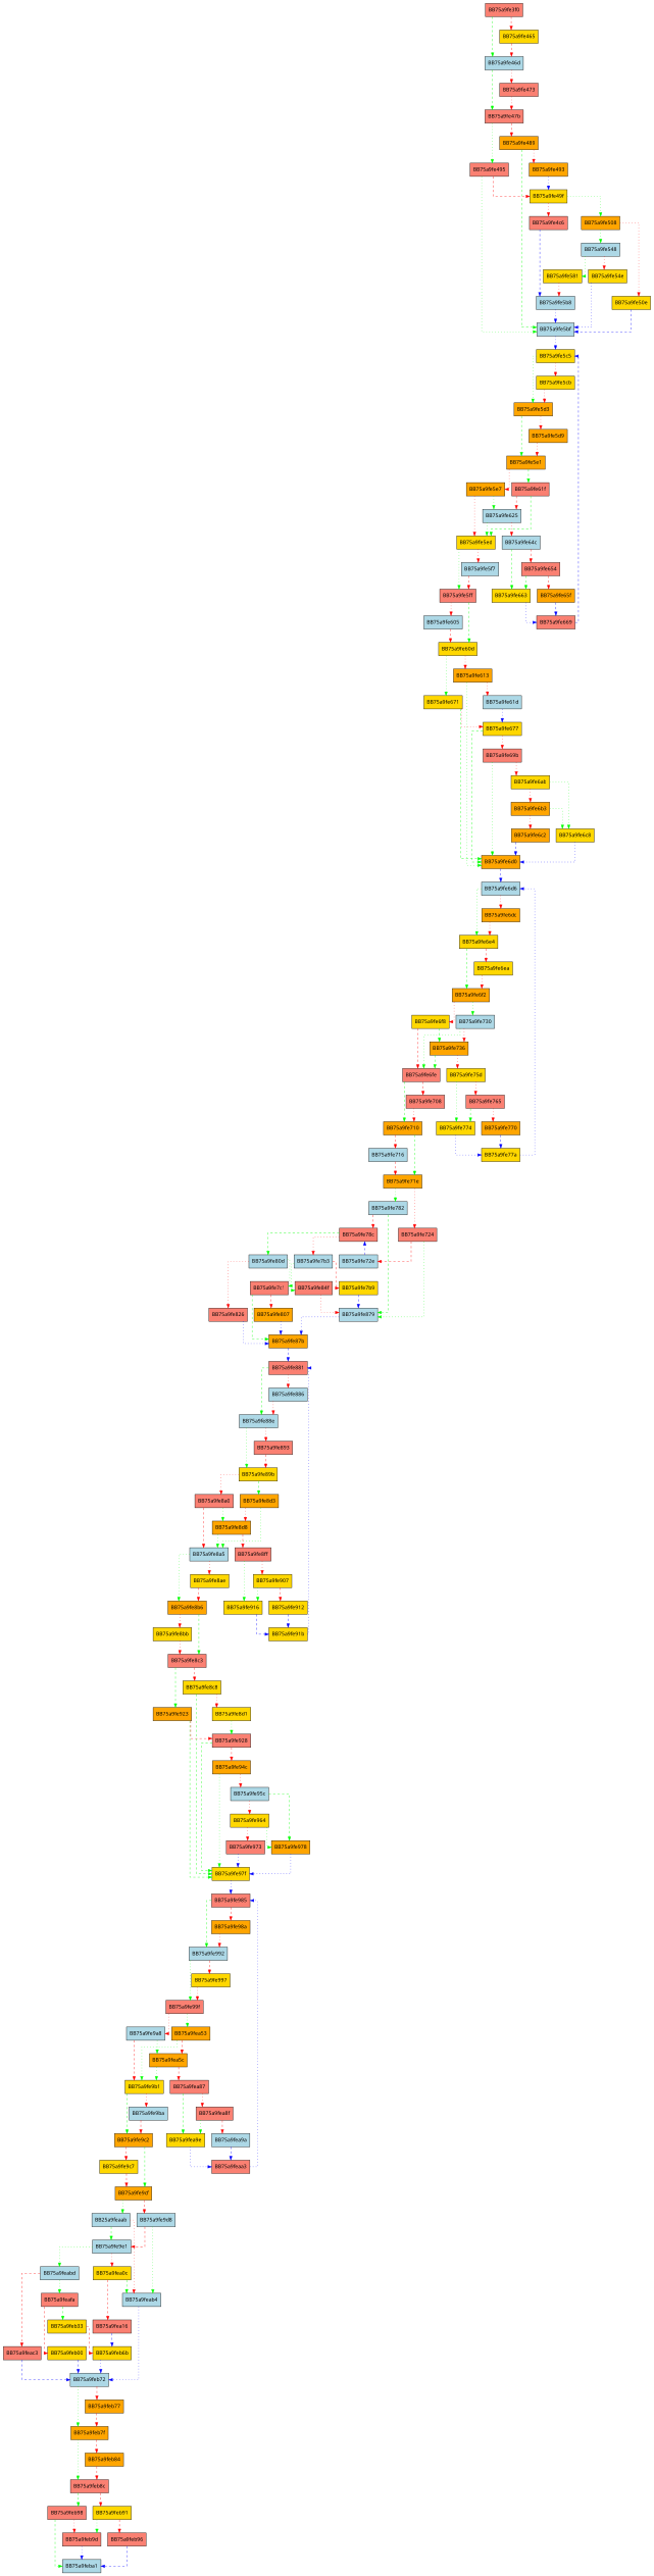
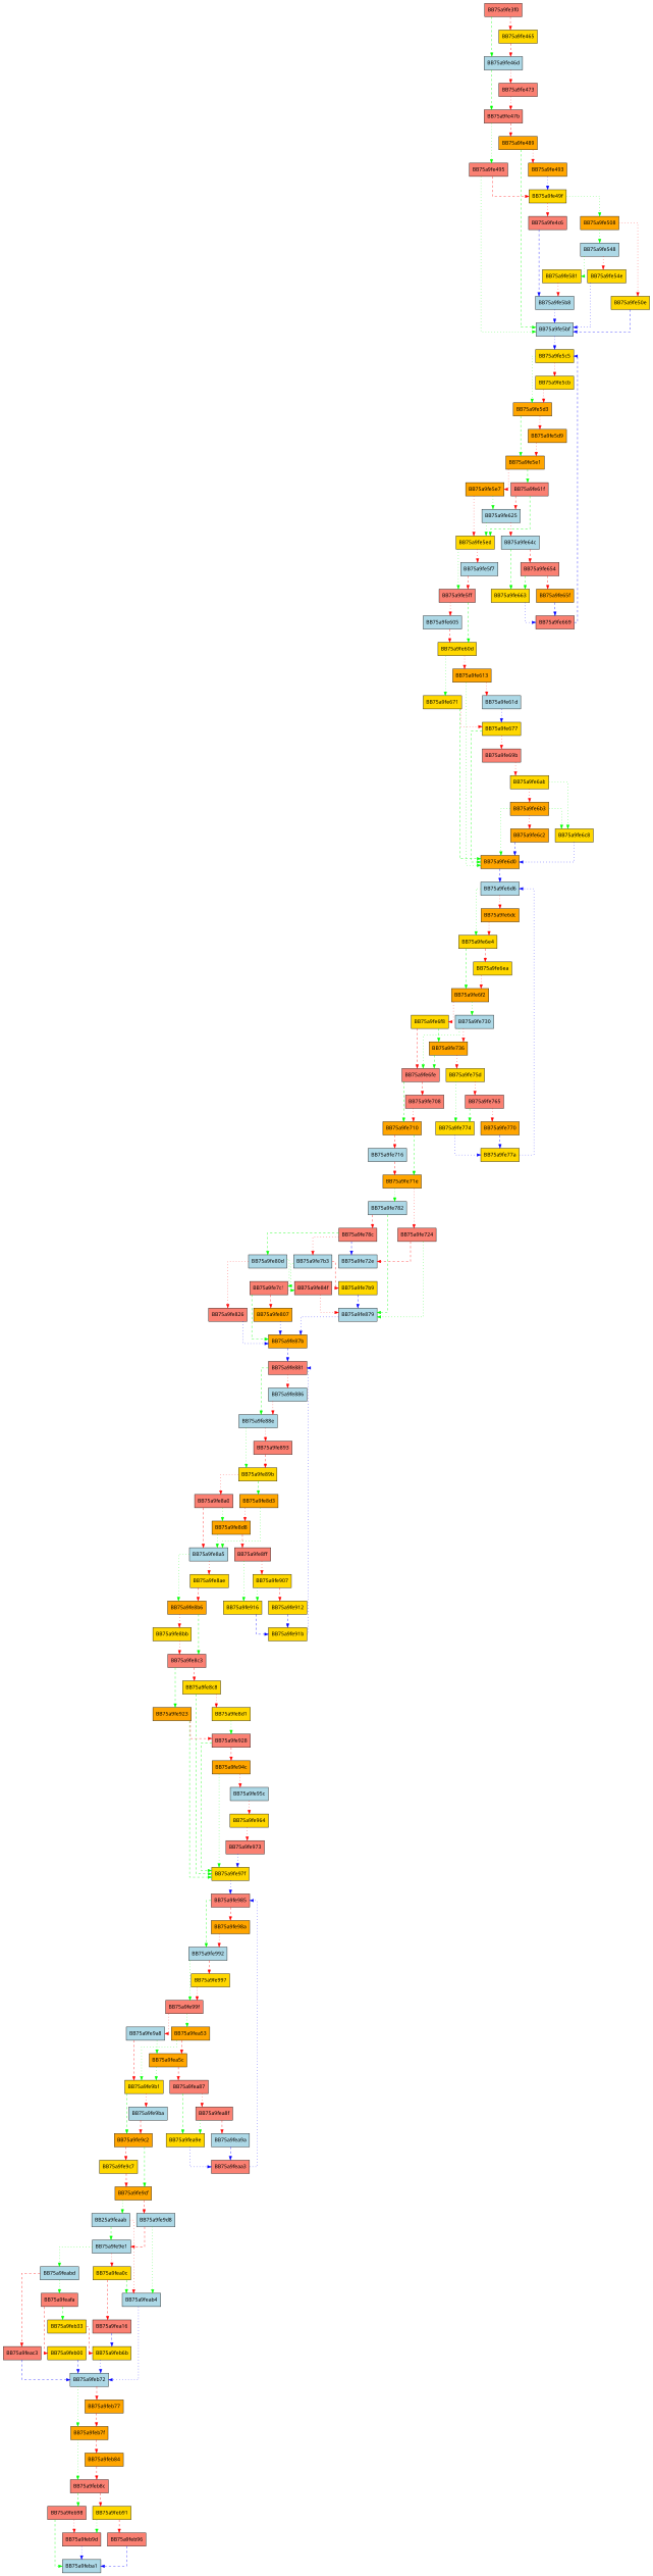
  digraph {
    fontname="Noto Sans"
    splines=ortho
    node [fillcolor=gold fontname="Noto Sans" shape=box style=filled]
    edge [color=red fontname="Noto Sans" style=dotted]
    BB75a9fe3f0 [fillcolor=salmon]
    BB75a9fe46d [fillcolor=lightblue]
    BB75a9fe465
    BB75a9fe47b [fillcolor=salmon]
    BB75a9fe473 [fillcolor=salmon]
    BB75a9fe495 [fillcolor=salmon]
    BB75a9fe489 [fillcolor=orange]
    BB75a9fe5bf [fillcolor=lightblue]
    BB75a9fe49f
    BB75a9fe493 [fillcolor=orange]
    BB75a9fe5c5
    BB75a9fe508 [fillcolor=orange]
    BB75a9fe4c6 [fillcolor=salmon]
    BB75a9fe5d3 [fillcolor=orange]
    BB75a9fe5cb
    BB75a9fe548 [fillcolor=lightblue]
    BB75a9fe50e
    BB75a9fe5b8 [fillcolor=lightblue]
    BB75a9fe581
    BB75a9fe54e
    BB75a9fe5e1 [fillcolor=orange]
    BB75a9fe5d9 [fillcolor=orange]
    BB75a9fe61f [fillcolor=salmon]
    BB75a9fe5e7 [fillcolor=orange]
    BB75a9fe625 [fillcolor=lightblue]
    BB75a9fe5ed
    BB75a9fe64c [fillcolor=lightblue]
    BB75a9fe5ff [fillcolor=salmon]
    BB75a9fe5f7 [fillcolor=lightblue]
    BB75a9fe663
    BB75a9fe654 [fillcolor=salmon]
    BB75a9fe60d
    BB75a9fe605 [fillcolor=lightblue]
    BB75a9fe671
    BB75a9fe613 [fillcolor=orange]
    BB75a9fe6d0 [fillcolor=orange]
    BB75a9fe677
    BB75a9fe61d [fillcolor=lightblue]
    BB75a9fe6d6 [fillcolor=lightblue]
    BB75a9fe69b [fillcolor=salmon]
    BB75a9fe6e4
    BB75a9fe6dc [fillcolor=orange]
    BB75a9fe6ab
    BB75a9fe669 [fillcolor=salmon]
    BB75a9fe65f [fillcolor=orange]
    BB75a9fe6c8
    BB75a9fe6b3 [fillcolor=orange]
    BB75a9fe6c2 [fillcolor=orange]
    BB75a9fe6f2 [fillcolor=orange]
    BB75a9fe6ea
    BB75a9fe730 [fillcolor=lightblue]
    BB75a9fe6f8
    BB75a9fe736 [fillcolor=orange]
    BB75a9fe6fe [fillcolor=salmon]
    BB75a9fe75d
    BB75a9fe710 [fillcolor=orange]
    BB75a9fe708 [fillcolor=salmon]
    BB75a9fe774
    BB75a9fe765 [fillcolor=salmon]
    BB75a9fe71e [fillcolor=orange]
    BB75a9fe716 [fillcolor=lightblue]
    BB75a9fe782 [fillcolor=lightblue]
    BB75a9fe724 [fillcolor=salmon]
    BB75a9fe879 [fillcolor=lightblue]
    BB75a9fe78c [fillcolor=salmon]
    BB75a9fe72e [fillcolor=lightblue]
    BB75a9fe87b [fillcolor=orange]
    BB75a9fe80d [fillcolor=lightblue]
    BB75a9fe7b3 [fillcolor=lightblue]
    BB75a9fe881 [fillcolor=salmon]
    BB75a9fe84f [fillcolor=salmon]
    BB75a9fe826 [fillcolor=salmon]
    BB75a9fe7c1 [fillcolor=salmon]
    BB75a9fe7b9
    BB75a9fe77a
    BB75a9fe770 [fillcolor=orange]
    BB75a9fe807 [fillcolor=orange]
    BB75a9fe88e [fillcolor=lightblue]
    BB75a9fe886 [fillcolor=lightblue]
    BB75a9fe89b
    BB75a9fe893 [fillcolor=salmon]
    BB75a9fe8d3 [fillcolor=orange]
    BB75a9fe8a0 [fillcolor=salmon]
    BB75a9fe8d8 [fillcolor=orange]
    BB75a9fe8a5 [fillcolor=lightblue]
    BB75a9fe8ff [fillcolor=salmon]
    BB75a9fe8b6 [fillcolor=orange]
    BB75a9fe8ae
    BB75a9fe916
    BB75a9fe907
    BB75a9fe8c3 [fillcolor=salmon]
    BB75a9fe8bb
    BB75a9fe923 [fillcolor=orange]
    BB75a9fe8c8
    BB75a9fe97f
    BB75a9fe928 [fillcolor=salmon]
    BB75a9fe8d1
    BB75a9fe985 [fillcolor=salmon]
    BB75a9fe94c [fillcolor=orange]
    BB75a9fe992 [fillcolor=lightblue]
    BB75a9fe98a [fillcolor=orange]
    BB75a9fe95c [fillcolor=lightblue]
    BB75a9fe91b
    BB75a9fe912
-   BB75a9fe978 [fillcolor=orange]
    BB75a9fe964
    BB75a9fe973 [fillcolor=salmon]
    BB75a9fe99f [fillcolor=salmon]
    BB75a9fe997
    BB75a9fea53 [fillcolor=orange]
    BB75a9fe9a8 [fillcolor=lightblue]
    BB75a9fea5c [fillcolor=orange]
    BB75a9fe9b1
    BB75a9fea87 [fillcolor=salmon]
    BB75a9fe9c2 [fillcolor=orange]
    BB75a9fe9ba [fillcolor=lightblue]
    BB75a9fea9e
    BB75a9fea8f [fillcolor=salmon]
    BB75a9fe9cf [fillcolor=orange]
    BB75a9fe9c7
    n121 [fillcolor=lightblue label=BB25a9feaab]
    BB75a9fe9d8 [fillcolor=lightblue]
    BB75a9feab4 [fillcolor=lightblue]
    BB75a9fe9e1 [fillcolor=lightblue]
    BB75a9feb72 [fillcolor=lightblue]
    BB75a9feabd [fillcolor=lightblue]
    BB75a9fea0c
    BB75a9feb7f [fillcolor=orange]
    BB75a9feb77 [fillcolor=orange]
    BB75a9feafa [fillcolor=salmon]
    BB75a9feac3 [fillcolor=salmon]
    BB75a9fea16 [fillcolor=salmon]
    BB75a9feb33
    BB75a9feb00
    BB75a9feb6b
    BB75a9feaa3 [fillcolor=salmon]
    BB75a9fea9a [fillcolor=lightblue]
    BB75a9feb8c [fillcolor=salmon]
    BB75a9feb84 [fillcolor=orange]
    BB75a9feb98 [fillcolor=salmon]
    BB75a9feb91
    BB75a9feb9d [fillcolor=salmon]
    BB75a9feba1 [fillcolor=lightblue]
    BB75a9feb96 [fillcolor=salmon]
    BB75a9fe3f0 -> BB75a9fe46d [color=green style=dashed]
    BB75a9fe3f0 -> BB75a9fe465 [style=dashed]
    BB75a9fe46d -> BB75a9fe47b [color=green style=dashed]
    BB75a9fe46d -> BB75a9fe473
    BB75a9fe465 -> BB75a9fe46d [style=dashed]
    BB75a9fe47b -> BB75a9fe495 [color=green]
    BB75a9fe47b -> BB75a9fe489 [style=dashed]
    BB75a9fe473 -> BB75a9fe47b
    BB75a9fe495 -> BB75a9fe5bf [color=green]
    BB75a9fe495 -> BB75a9fe49f [style=dashed]
    BB75a9fe489 -> BB75a9fe5bf [color=green style=dashed]
    BB75a9fe489 -> BB75a9fe493
    BB75a9fe5bf -> BB75a9fe5c5 [color=blue]
    BB75a9fe49f -> BB75a9fe508 [color=green]
    BB75a9fe49f -> BB75a9fe4c6
    BB75a9fe493 -> BB75a9fe49f [color=blue]
    BB75a9fe5c5 -> BB75a9fe5d3 [color=green]
    BB75a9fe5c5 -> BB75a9fe5cb
    BB75a9fe508 -> BB75a9fe548 [color=green]
    BB75a9fe508 -> BB75a9fe50e
    BB75a9fe4c6 -> BB75a9fe5b8 [color=blue style=dashed]
    BB75a9fe5d3 -> BB75a9fe5e1 [color=green style=dashed]
    BB75a9fe5d3 -> BB75a9fe5d9
    BB75a9fe5cb -> BB75a9fe5d3
    BB75a9fe548 -> BB75a9fe581 [color=green]
    BB75a9fe548 -> BB75a9fe54e
    BB75a9fe50e -> BB75a9fe5bf [color=blue style=dashed]
    BB75a9fe5b8 -> BB75a9fe5bf [color=blue]
    BB75a9fe581 -> BB75a9fe5b8
    BB75a9fe54e -> BB75a9fe5bf [color=blue]
    BB75a9fe5e1 -> BB75a9fe61f [color=green style=dashed]
    BB75a9fe5e1 -> BB75a9fe5e7
    BB75a9fe5d9 -> BB75a9fe5e1
    BB75a9fe61f -> BB75a9fe625 [style=dashed]
    BB75a9fe61f -> BB75a9fe5ed [color=green style=dashed]
    BB75a9fe5e7 -> BB75a9fe625 [color=green]
    BB75a9fe5e7 -> BB75a9fe5ed
    BB75a9fe625 -> BB75a9fe5ed [color=green]
    BB75a9fe625 -> BB75a9fe64c
    BB75a9fe5ed -> BB75a9fe5ff [color=green]
    BB75a9fe5ed -> BB75a9fe5f7
    BB75a9fe64c -> BB75a9fe663 [color=green style=dashed]
    BB75a9fe64c -> BB75a9fe654 [style=dashed]
    BB75a9fe5ff -> BB75a9fe60d [color=green style=dashed]
    BB75a9fe5ff -> BB75a9fe605
    BB75a9fe5f7 -> BB75a9fe5ff [style=dashed]
    BB75a9fe663 -> BB75a9fe669 [color=blue]
    BB75a9fe654 -> BB75a9fe663 [color=green style=dashed]
    BB75a9fe654 -> BB75a9fe65f [style=dashed]
    BB75a9fe60d -> BB75a9fe671 [color=green]
    BB75a9fe60d -> BB75a9fe613
    BB75a9fe605 -> BB75a9fe60d [style=dashed]
    BB75a9fe671 -> BB75a9fe6d0 [color=green style=dashed]
    BB75a9fe671 -> BB75a9fe677
    BB75a9fe613 -> BB75a9fe6d0 [color=green]
    BB75a9fe613 -> BB75a9fe61d
    BB75a9fe6d0 -> BB75a9fe6d6 [color=blue style=dashed]
    BB75a9fe677 -> BB75a9fe6d0 [color=green style=dashed]
    BB75a9fe677 -> BB75a9fe69b
    BB75a9fe61d -> BB75a9fe677 [color=blue]
    BB75a9fe6d6 -> BB75a9fe6e4 [color=green]
    BB75a9fe6d6 -> BB75a9fe6dc
-   BB75a9fe69b -> BB75a9fe6d0 [color=green]
+   BB75a9fe6b3 -> BB75a9fe6d0 [color=green]
    BB75a9fe69b -> BB75a9fe6ab
    BB75a9fe6e4 -> BB75a9fe6f2 [color=green style=dashed]
    BB75a9fe6e4 -> BB75a9fe6ea [style=dashed]
    BB75a9fe6dc -> BB75a9fe6e4
    BB75a9fe6ab -> BB75a9fe6c8 [color=green]
    BB75a9fe6ab -> BB75a9fe6b3
    BB75a9fe669 -> BB75a9fe5c5 [color=blue style=dashed]
    BB75a9fe65f -> BB75a9fe669 [color=blue style=dashed]
    BB75a9fe6c8 -> BB75a9fe6d0 [color=blue]
    BB75a9fe6b3 -> BB75a9fe6c8 [color=green]
    BB75a9fe6b3 -> BB75a9fe6c2
    BB75a9fe6c2 -> BB75a9fe6d0 [color=blue style=dashed]
    BB75a9fe6f2 -> BB75a9fe730 [color=green]
    BB75a9fe6f2 -> BB75a9fe6f8
    BB75a9fe6ea -> BB75a9fe6f2
    BB75a9fe730 -> BB75a9fe736
    BB75a9fe730 -> BB75a9fe6fe [color=green]
    BB75a9fe6f8 -> BB75a9fe736 [color=green style=dashed]
    BB75a9fe6f8 -> BB75a9fe6fe [style=dashed]
    BB75a9fe736 -> BB75a9fe6fe [color=green style=dashed]
    BB75a9fe736 -> BB75a9fe75d
    BB75a9fe6fe -> BB75a9fe710 [color=green style=dashed]
    BB75a9fe6fe -> BB75a9fe708 [style=dashed]
    BB75a9fe75d -> BB75a9fe774 [color=green]
    BB75a9fe75d -> BB75a9fe765
    BB75a9fe710 -> BB75a9fe71e [color=green style=dashed]
    BB75a9fe710 -> BB75a9fe716 [style=dashed]
    BB75a9fe708 -> BB75a9fe710
    BB75a9fe774 -> BB75a9fe77a [color=blue]
    BB75a9fe765 -> BB75a9fe774 [color=green style=dashed]
    BB75a9fe765 -> BB75a9fe770
    BB75a9fe71e -> BB75a9fe782 [color=green]
    BB75a9fe71e -> BB75a9fe724
    BB75a9fe716 -> BB75a9fe71e [style=dashed]
    BB75a9fe782 -> BB75a9fe879 [color=green style=dashed]
    BB75a9fe782 -> BB75a9fe78c [style=dashed]
    BB75a9fe724 -> BB75a9fe879 [color=green]
    BB75a9fe724 -> BB75a9fe72e [style=dashed]
    BB75a9fe879 -> BB75a9fe87b [color=blue]
    BB75a9fe78c -> BB75a9fe80d [color=green style=dashed]
    BB75a9fe78c -> BB75a9fe7b3
-   BB75a9fe72e -> BB75a9fe78c [color=blue style=dashed]
+   BB75a9fe78c -> BB75a9fe72e [color=blue style=dashed]
    BB75a9fe87b -> BB75a9fe881 [color=blue style=dashed]
    BB75a9fe80d -> BB75a9fe84f [color=green]
    BB75a9fe80d -> BB75a9fe826
    BB75a9fe7b3 -> BB75a9fe7c1 [color=green]
    BB75a9fe7b3 -> BB75a9fe7b9 [style=dashed]
    BB75a9fe881 -> BB75a9fe88e [color=green style=dashed]
    BB75a9fe881 -> BB75a9fe886
    BB75a9fe84f -> BB75a9fe879
    BB75a9fe826 -> BB75a9fe87b [color=blue]
    BB75a9fe7c1 -> BB75a9fe87b [color=green style=dashed]
    BB75a9fe7c1 -> BB75a9fe807 [style=dashed]
    BB75a9fe7b9 -> BB75a9fe879 [color=blue style=dashed]
    BB75a9fe77a -> BB75a9fe6d6 [color=blue]
    BB75a9fe770 -> BB75a9fe77a [color=blue style=dashed]
    BB75a9fe807 -> BB75a9fe87b [color=blue]
    BB75a9fe88e -> BB75a9fe89b [color=green]
    BB75a9fe88e -> BB75a9fe893
    BB75a9fe886 -> BB75a9fe88e
    BB75a9fe89b -> BB75a9fe8d3 [color=green style=dashed]
    BB75a9fe89b -> BB75a9fe8a0
    BB75a9fe893 -> BB75a9fe89b [style=dashed]
    BB75a9fe8d3 -> BB75a9fe8d8
    BB75a9fe8d3 -> BB75a9fe8a5 [color=green]
    BB75a9fe8a0 -> BB75a9fe8d8 [color=green]
    BB75a9fe8a0 -> BB75a9fe8a5 [style=dashed]
    BB75a9fe8d8 -> BB75a9fe8a5 [color=green]
    BB75a9fe8d8 -> BB75a9fe8ff [style=dashed]
    BB75a9fe8a5 -> BB75a9fe8b6 [color=green]
    BB75a9fe8a5 -> BB75a9fe8ae
    BB75a9fe8ff -> BB75a9fe916 [color=green]
    BB75a9fe8ff -> BB75a9fe907
    BB75a9fe8b6 -> BB75a9fe8c3 [color=green style=dashed]
    BB75a9fe8b6 -> BB75a9fe8bb
    BB75a9fe8ae -> BB75a9fe8b6 [style=dashed]
    BB75a9fe916 -> BB75a9fe91b [color=blue style=dashed]
    BB75a9fe907 -> BB75a9fe916 [color=green]
    BB75a9fe907 -> BB75a9fe912 [style=dashed]
    BB75a9fe8c3 -> BB75a9fe923 [color=green style=dashed]
    BB75a9fe8c3 -> BB75a9fe8c8 [style=dashed]
    BB75a9fe8bb -> BB75a9fe8c3
    BB75a9fe923 -> BB75a9fe97f [color=green style=dashed]
    BB75a9fe923 -> BB75a9fe928 [style=dashed]
    BB75a9fe8c8 -> BB75a9fe97f [color=green style=dashed]
    BB75a9fe8c8 -> BB75a9fe8d1
    BB75a9fe97f -> BB75a9fe985 [color=blue]
    BB75a9fe928 -> BB75a9fe97f [color=green style=dashed]
    BB75a9fe928 -> BB75a9fe94c [style=dashed]
    BB75a9fe8d1 -> BB75a9fe928 [color=green]
    BB75a9fe985 -> BB75a9fe992 [color=green style=dashed]
    BB75a9fe985 -> BB75a9fe98a [style=dashed]
    BB75a9fe94c -> BB75a9fe97f [color=green]
    BB75a9fe94c -> BB75a9fe95c
    BB75a9fe992 -> BB75a9fe99f [color=green]
    BB75a9fe992 -> BB75a9fe997 [style=dashed]
    BB75a9fe98a -> BB75a9fe992
-   BB75a9fe95c -> BB75a9fe978 [color=green style=dashed]
    BB75a9fe95c -> BB75a9fe964
    BB75a9fe91b -> BB75a9fe881 [color=blue]
    BB75a9fe912 -> BB75a9fe91b [color=blue style=dashed]
-   BB75a9fe978 -> BB75a9fe97f [color=blue]
-   BB75a9fe964 -> BB75a9fe978 [color=green]
    BB75a9fe964 -> BB75a9fe973
    BB75a9fe973 -> BB75a9fe97f [color=blue]
    BB75a9fe99f -> BB75a9fea53 [color=green]
    BB75a9fe99f -> BB75a9fe9a8
    BB75a9fe997 -> BB75a9fe99f
    BB75a9fea53 -> BB75a9fea5c [style=dashed]
    BB75a9fea53 -> BB75a9fe9b1 [color=green]
    BB75a9fe9a8 -> BB75a9fea5c [color=green]
    BB75a9fe9a8 -> BB75a9fe9b1 [style=dashed]
    BB75a9fea5c -> BB75a9fe9b1 [color=green]
    BB75a9fea5c -> BB75a9fea87 [style=dashed]
    BB75a9fe9b1 -> BB75a9fe9c2 [color=green style=dashed]
    BB75a9fe9b1 -> BB75a9fe9ba
    BB75a9fea87 -> BB75a9fea9e [color=green style=dashed]
    BB75a9fea87 -> BB75a9fea8f
    BB75a9fe9c2 -> BB75a9fe9cf [color=green style=dashed]
    BB75a9fe9c2 -> BB75a9fe9c7 [style=dashed]
    BB75a9fe9ba -> BB75a9fe9c2 [style=dashed]
    BB75a9fea9e -> BB75a9feaa3 [color=blue]
    BB75a9fea8f -> BB75a9fea9e [color=green]
    BB75a9fea8f -> BB75a9fea9a [style=dashed]
    BB75a9fe9cf -> n121 [color=green]
    BB75a9fe9cf -> BB75a9fe9d8 [style=dashed]
    BB75a9fe9c7 -> BB75a9fe9cf [style=dashed]
    n121 -> BB75a9feab4
    n121 -> BB75a9fe9e1 [color=green style=dashed]
    BB75a9fe9d8 -> BB75a9feab4 [color=green]
    BB75a9fe9d8 -> BB75a9fe9e1 [style=dashed]
    BB75a9feab4 -> BB75a9feb72 [color=blue]
    BB75a9fe9e1 -> BB75a9feabd [color=green]
    BB75a9fe9e1 -> BB75a9fea0c
    BB75a9feb72 -> BB75a9feb7f [color=green]
    BB75a9feb72 -> BB75a9feb77 [style=dashed]
    BB75a9feabd -> BB75a9feafa [color=green]
    BB75a9feabd -> BB75a9feac3 [style=dashed]
    BB75a9fea0c -> BB75a9feab4 [color=green style=dashed]
    BB75a9fea0c -> BB75a9fea16 [style=dashed]
    BB75a9feb7f -> BB75a9feb8c [color=green]
    BB75a9feb7f -> BB75a9feb84 [style=dashed]
    BB75a9feb77 -> BB75a9feb7f [style=dashed]
    BB75a9feafa -> BB75a9feb33 [color=green style=dashed]
    BB75a9feafa -> BB75a9feb00 [style=dashed]
    BB75a9feac3 -> BB75a9feb72 [color=blue style=dashed]
    BB75a9fea16 -> BB75a9feb6b [color=blue style=dashed]
    BB75a9feb33 -> BB75a9feb6b [style=dashed]
    BB75a9feb00 -> BB75a9feb72 [color=blue style=dashed]
    BB75a9feb6b -> BB75a9feb72 [color=blue]
    BB75a9feaa3 -> BB75a9fe985 [color=blue]
    BB75a9fea9a -> BB75a9feaa3 [color=blue style=dashed]
    BB75a9feb8c -> BB75a9feb98 [color=green style=dashed]
    BB75a9feb8c -> BB75a9feb91 [style=dashed]
    BB75a9feb84 -> BB75a9feb8c [style=dashed]
    BB75a9feb98 -> BB75a9feb9d
    BB75a9feb98 -> BB75a9feba1 [color=green style=dashed]
    BB75a9feb91 -> BB75a9feb9d [color=green]
    BB75a9feb91 -> BB75a9feb96 [style=dashed]
    BB75a9feb9d -> BB75a9feba1 [color=blue]
    BB75a9feb96 -> BB75a9feba1 [color=blue style=dashed]
  }
